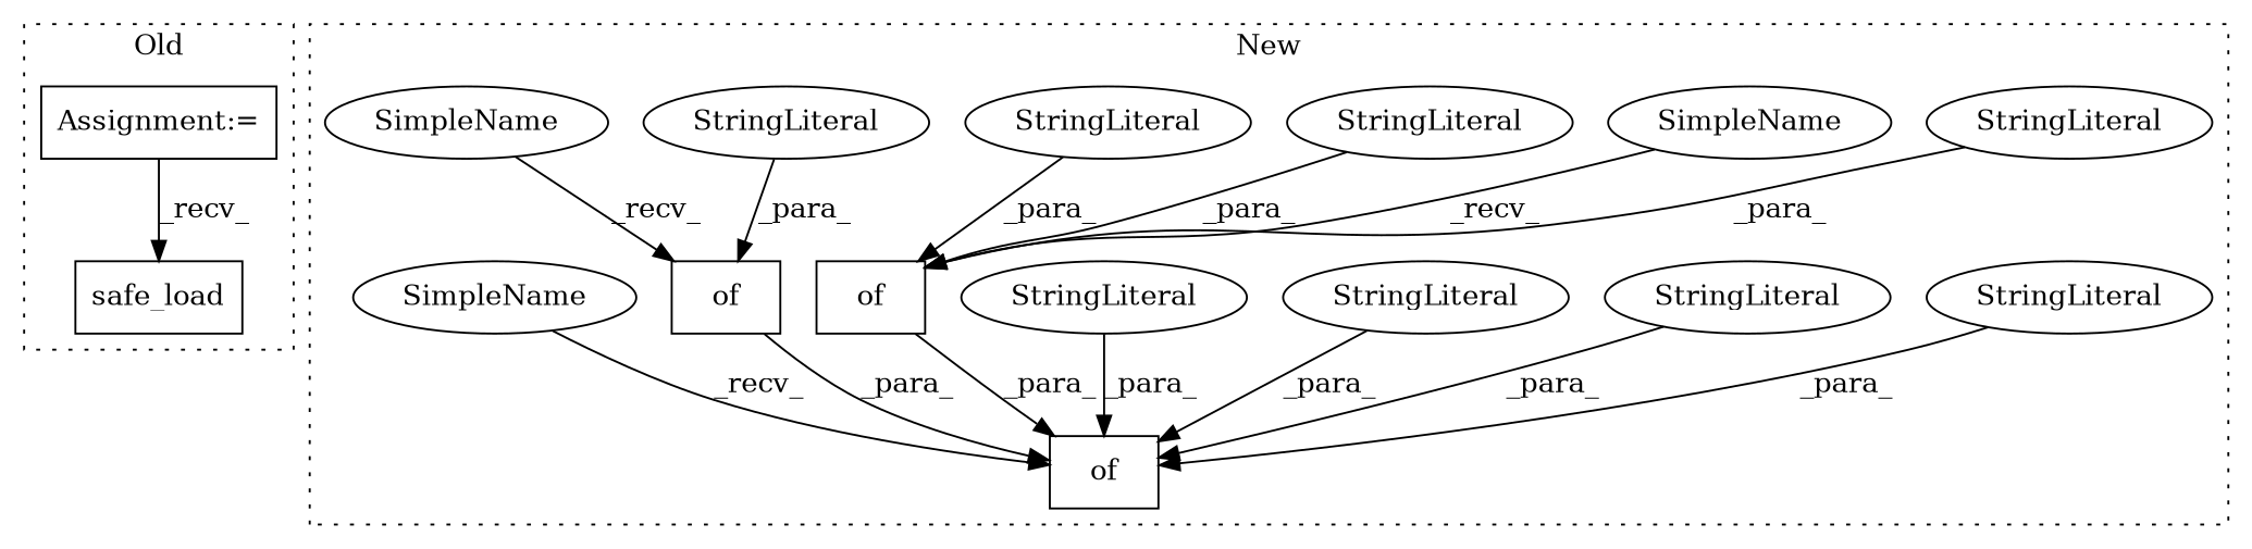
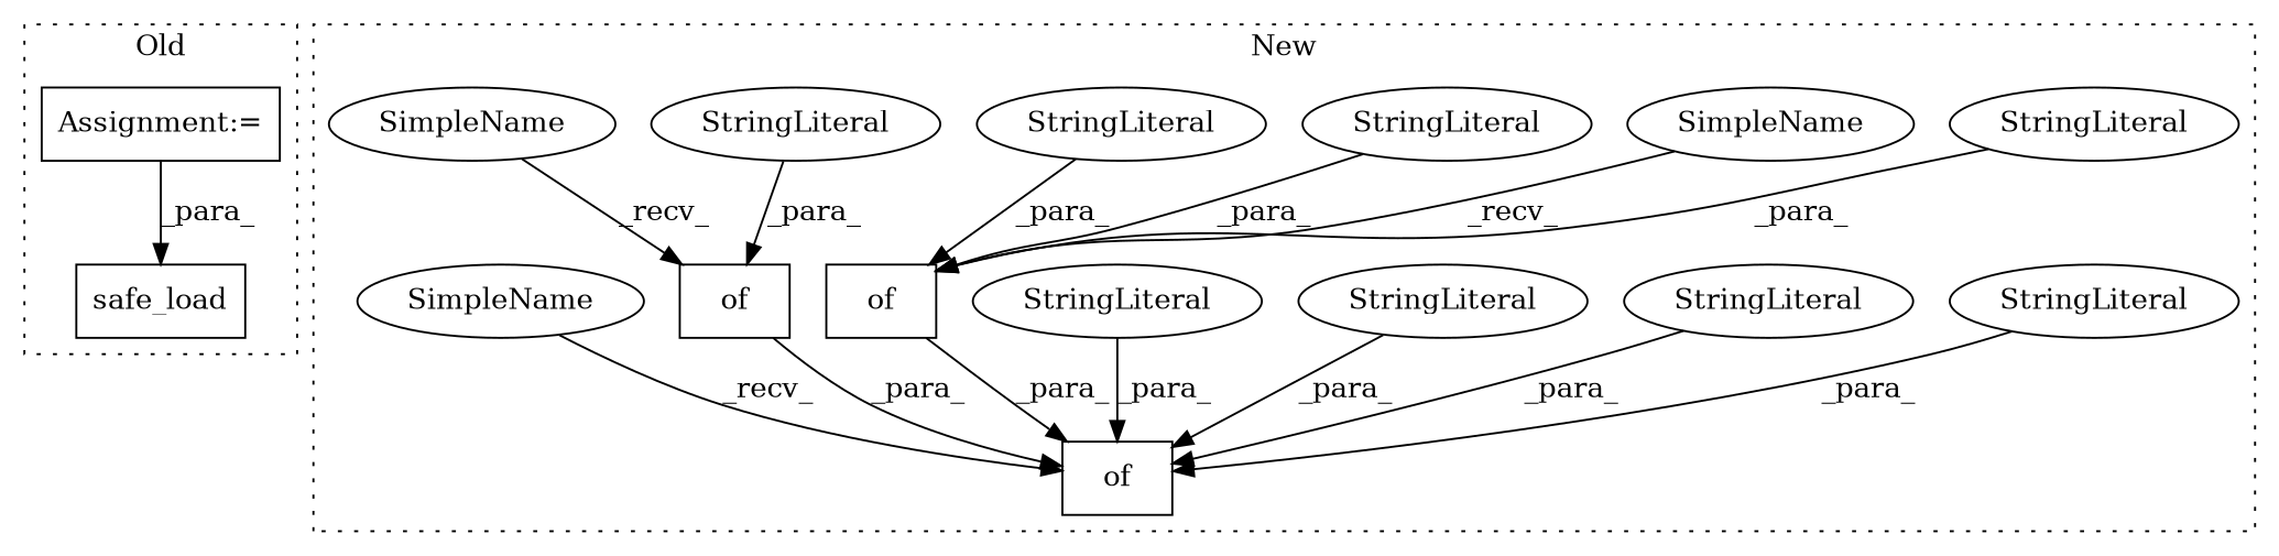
  digraph {
    node [a=45 l="3,1" shape=ellipse]
    n1 [a=32 l="10,1" label=safe_load s="10698,10724" shape=box]
    n2 [a=7 l=1 label="Assignment:=" s=10180 shape=box]
    n3 [a=32 label=of s="10250,10281" shape=box]
    n4 [l=9 label=StringLiteral s=10269]
    n5 [a=32 label=of s="10298,10311" shape=box]
    n6 [l=6 label=StringLiteral s=10253]
    n7 [l=8 label=StringLiteral s=10301]
    n8 [l=8 label=StringLiteral s=10260]
    n9 [a=32 label=of s="10166,10312" shape=box]
    n10 [l=10 label=StringLiteral s=10235]
    n11 [l=17 label=StringLiteral s=10201]
    n12 [l=10 label=StringLiteral s=10283]
    n13 [l=16 label=StringLiteral s=10169]
    n14 [a=42 l=3 label=SimpleName s=10294]
    n15 [a=42 l=3 label=SimpleName s=10246]
    n16 [a=42 l=3 label=SimpleName s=10162]
    subgraph cluster_1 {
      label=Old
      style=dotted
      n1
      n2
    }
    subgraph cluster_2 {
      label=New
      style=dotted
      n3
      n4
      n5
      n6
      n7
      n8
      n9
      n10
      n11
      n12
      n13
      n14
      n15
      n16
    }
-   n2 -> n1 [label=_recv_]
+   n2 -> n1 [label=_para_]
    n3 -> n9 [label=_para_]
    n4 -> n3 [label=_para_]
    n5 -> n9 [label=_para_]
    n6 -> n3 [label=_para_]
    n7 -> n5 [label=_para_]
    n8 -> n3 [label=_para_]
    n10 -> n9 [label=_para_]
    n11 -> n9 [label=_para_]
    n12 -> n9 [label=_para_]
    n13 -> n9 [label=_para_]
    n14 -> n5 [label=_recv_]
    n15 -> n3 [label=_recv_]
    n16 -> n9 [label=_recv_]
  }
